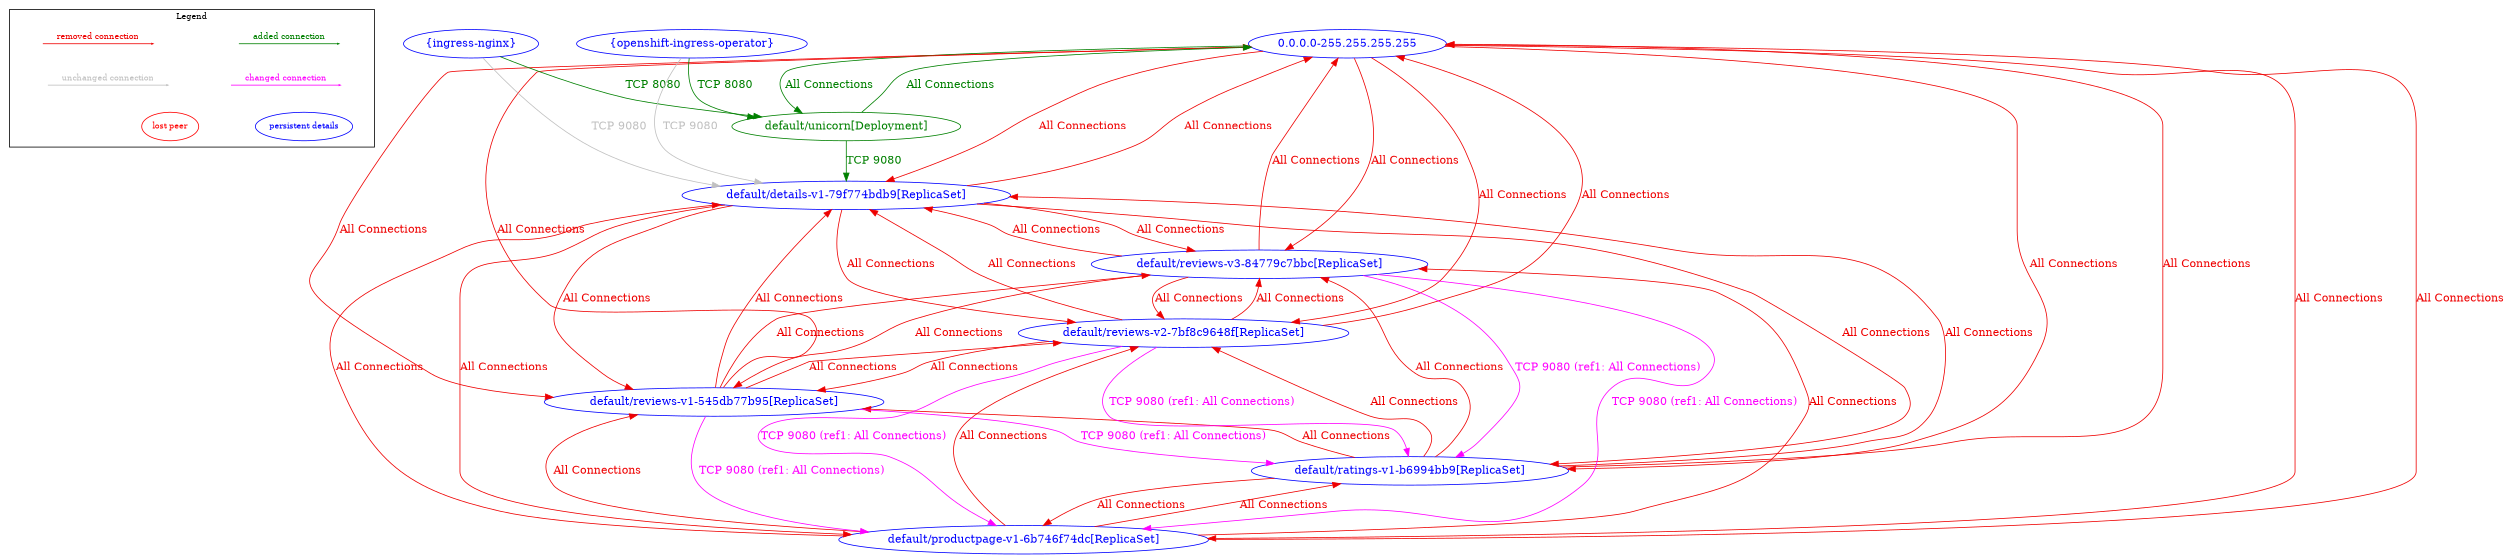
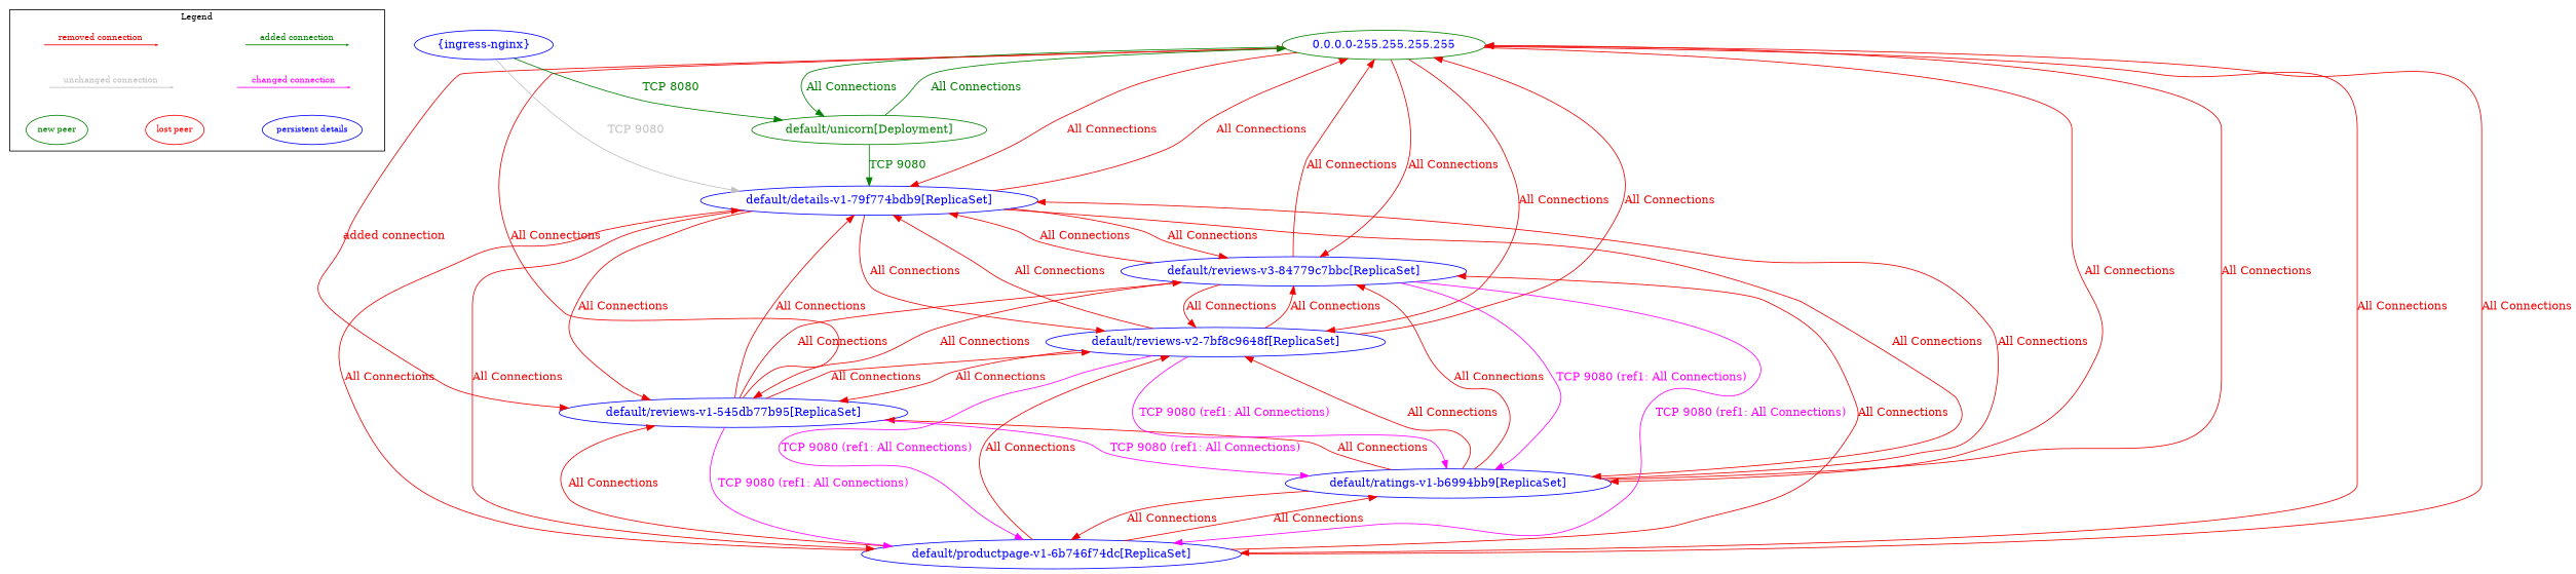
  digraph {
    nodesep=0.5
    node [color=blue fontcolor=blue]
    edge [color=red2 fontcolor=red2]
    a [height=0 style=invis width=0 color="" fontcolor=""]
    b [height=0 style=invis width=0 color="" fontcolor=""]
    c [height=0 style=invis width=0 color="" fontcolor=""]
    d [height=0 style=invis width=0 color="" fontcolor=""]
    e [height=0 style=invis width=0 color="" fontcolor=""]
    f [height=0 style=invis width=0 color="" fontcolor=""]
    g [height=0 style=invis width=0 color="" fontcolor=""]
    h [height=0 style=invis width=0 color="" fontcolor=""]
+   n9 [color="#008000" fontcolor="#008000" fontsize=10 label="new peer"]
    n10 [color=red fontcolor=red fontsize=10 label="lost peer"]
    n11 [fontsize=10 label="persistent details"]
-   n12 [label="0.0.0.0-255.255.255.255"]
+   n12 [color="#008000" label="0.0.0.0-255.255.255.255"]
    n13 [label="default/details-v1-79f774bdb9[ReplicaSet]"]
    n14 [label="default/productpage-v1-6b746f74dc[ReplicaSet]"]
    n15 [label="default/ratings-v1-b6994bb9[ReplicaSet]"]
    n16 [label="default/reviews-v1-545db77b95[ReplicaSet]"]
    n17 [label="default/reviews-v2-7bf8c9648f[ReplicaSet]"]
    n18 [label="default/reviews-v3-84779c7bbc[ReplicaSet]"]
    n19 [color="#008000" fontcolor="#008000" label="default/unicorn[Deployment]"]
    n20 [label="{ingress-nginx}"]
-   n21 [label="{openshift-ingress-operator}"]
    subgraph cluster_1 {
      fontsize=10
      label=Legend
      subgraph sub_2 {
        fontsize=10
        label=Legend
        rank=source
        a
        b
        c
        d
      }
      subgraph sub_3 {
        fontsize=10
        label=Legend
        rank=same
        e
        f
        g
        h
      }
      subgraph sub_4 {
        fontsize=10
        label=Legend
        rank=sink
+       n9
        n10
        n11
      }
    }
    a -> b [arrowsize=0.2 color="#008000" fontcolor="#008000" fontsize=10 label="added connection"]
    c -> d [arrowsize=0.2 fontsize=10 label="removed connection"]
    e -> f [arrowsize=0.2 color=magenta fontcolor=magenta fontsize=10 label="changed connection"]
    g -> h [arrowsize=0.2 color=grey fontcolor=grey fontsize=10 label="unchanged connection"]
+   n9 -> n10 [style=invis color="" fontcolor=""]
    n10 -> n11 [style=invis color="" fontcolor=""]
    n12 -> n13 [label="All Connections"]
    n12 -> n14 [label="All Connections"]
    n12 -> n15 [label="All Connections"]
-   n12 -> n16 [label="All Connections"]
+   n12 -> n16 [label="added connection"]
    n12 -> n17 [label="All Connections"]
    n12 -> n18 [label="All Connections"]
    n12 -> n19 [color="#008000" fontcolor="#008000" label="All Connections"]
    n13 -> n12 [label="All Connections"]
    n13 -> n14 [label="All Connections"]
    n13 -> n15 [label="All Connections"]
    n13 -> n16 [label="All Connections"]
    n13 -> n17 [label="All Connections"]
    n13 -> n18 [label="All Connections"]
    n14 -> n12 [label="All Connections"]
    n14 -> n13 [label="All Connections"]
    n14 -> n15 [label="All Connections"]
    n14 -> n16 [label="All Connections"]
    n14 -> n17 [label="All Connections"]
    n14 -> n18 [label="All Connections"]
    n15 -> n12 [label="All Connections"]
    n15 -> n13 [label="All Connections"]
    n15 -> n14 [label="All Connections"]
    n15 -> n16 [label="All Connections"]
    n15 -> n17 [label="All Connections"]
    n15 -> n18 [label="All Connections"]
    n16 -> n12 [label="All Connections"]
    n16 -> n13 [label="All Connections"]
    n16 -> n14 [color=magenta fontcolor=magenta label="TCP 9080 (ref1: All Connections)"]
    n16 -> n15 [color=magenta fontcolor=magenta label="TCP 9080 (ref1: All Connections)"]
    n16 -> n17 [label="All Connections"]
    n16 -> n18 [label="All Connections"]
    n17 -> n12 [label="All Connections"]
    n17 -> n13 [label="All Connections"]
    n17 -> n14 [color=magenta fontcolor=magenta label="TCP 9080 (ref1: All Connections)"]
    n17 -> n15 [color=magenta fontcolor=magenta label="TCP 9080 (ref1: All Connections)"]
    n17 -> n16 [label="All Connections"]
    n17 -> n18 [label="All Connections"]
    n18 -> n12 [label="All Connections"]
    n18 -> n13 [label="All Connections"]
    n18 -> n14 [color=magenta fontcolor=magenta label="TCP 9080 (ref1: All Connections)"]
    n18 -> n15 [color=magenta fontcolor=magenta label="TCP 9080 (ref1: All Connections)"]
    n18 -> n16 [label="All Connections"]
    n18 -> n17 [label="All Connections"]
    n19 -> n12 [color="#008000" fontcolor="#008000" label="All Connections"]
    n19 -> n13 [color="#008000" fontcolor="#008000" label="TCP 9080"]
    n20 -> n13 [color=grey fontcolor=grey label="TCP 9080"]
    n20 -> n19 [color="#008000" fontcolor="#008000" label="TCP 8080"]
-   n21 -> n13 [color=grey fontcolor=grey label="TCP 9080"]
-   n21 -> n19 [color="#008000" fontcolor="#008000" label="TCP 8080"]
  }
